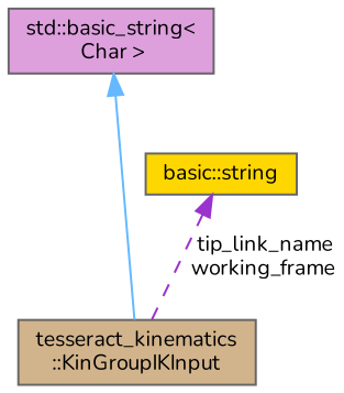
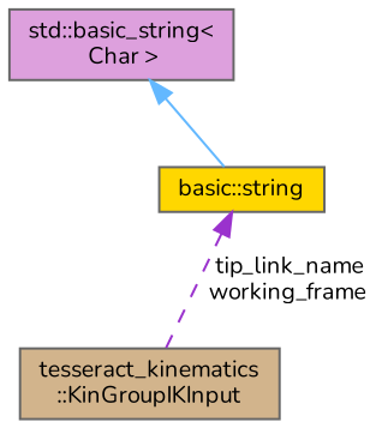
  digraph {
    fontname=Nunito
    node [color=gray40 fontname=Nunito fontsize=10 shape=box style=filled]
    edge [dir=back fontname=Nunito fontsize=10 labelfontname=Helvetica labelfontsize=10]
    n1 [fillcolor=tan fontcolor=black height=0.2 label="tesseract_kinematics\l::KinGroupIKInput" width=0.4]
    n2 [fillcolor=gold height=0.2 label="basic::string" width=0.4]
    n3 [fillcolor=plum height=0.2 label="std::basic_string\<\l Char \>" width=0.4]
    n2 -> n1 [color=darkorchid3 label=" tip_link_name\nworking_frame" style=dashed]
-   n3 -> n1 [color=steelblue1 style=solid]
+   n3 -> n2 [color=steelblue1 style=solid]
  }
